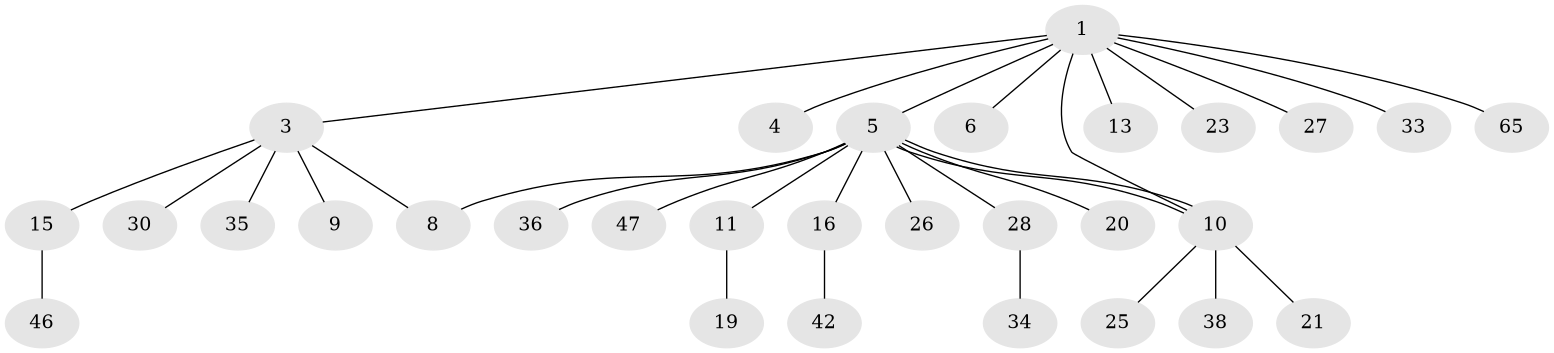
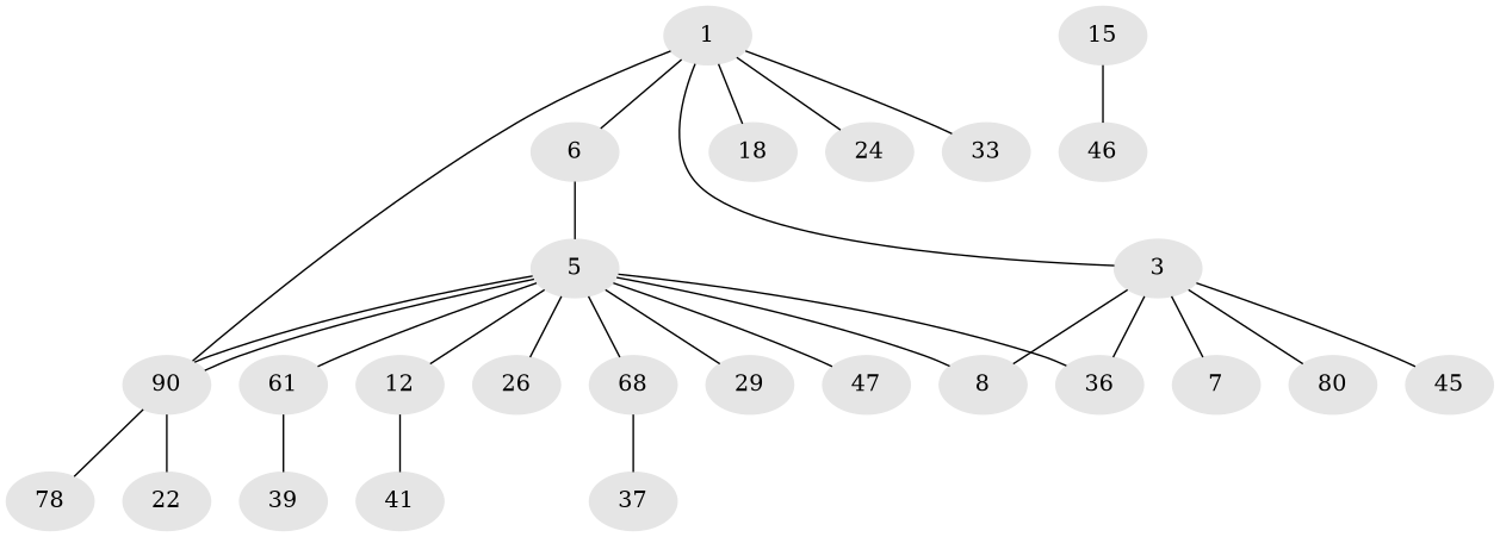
  graph {
    node [color=gray90 style=filled]
    1 [super="+2"]
    3 [super="+63+58+46+40+12"]
-   4
    5 [super="+31+7"]
    6
-   10 [super="+22+43+18"]
-   13 [super="+48"]
-   23
-   27
+   10 [super="+22+43+18" label=90]
+   13 [super="+48" label=18]
+   23 [label=24]
    33
-   65
    8 [super="+14+32+50"]
-   9 [super="+44"]
+   9 [super="+44" label=7]
    15
-   30
-   35
-   11 [super="+61+53"]
-   16 [super="+17"]
+   30 [label=80]
+   35 [label=45]
+   11 [super="+61+53" label=61]
+   16 [super="+17" label=12]
    26
-   28
-   29 [label=20]
+   28 [label=68]
+   29
    36
    47
-   21 [super="+60+54"]
-   25
-   38
+   21 [super="+60+54" label=22]
+   38 [label=78]
    n27 [label=46 super="+64+55"]
-   19
-   42
-   34
+   19 [label=39]
+   42 [label=41]
+   34 [label=37]
    1 -- 3
-   1 -- 4
-   1 -- 5
+   6 -- 5
    1 -- 6
    1 -- 10
    1 -- 13
    1 -- 23
-   1 -- 27
    1 -- 33
-   1 -- 65
    3 -- 8
    3 -- 9
-   3 -- 15
+   3 -- 36
    3 -- 30
    3 -- 35
    5 -- 10
    5 -- 10
    5 -- 8
    5 -- 11
    5 -- 16
    5 -- 26
    5 -- 28
    5 -- 29
    5 -- 36
    5 -- 47
    10 -- 21
-   10 -- 25
    10 -- 38
    15 -- n27
    11 -- 19
    16 -- 42
    28 -- 34
  }
